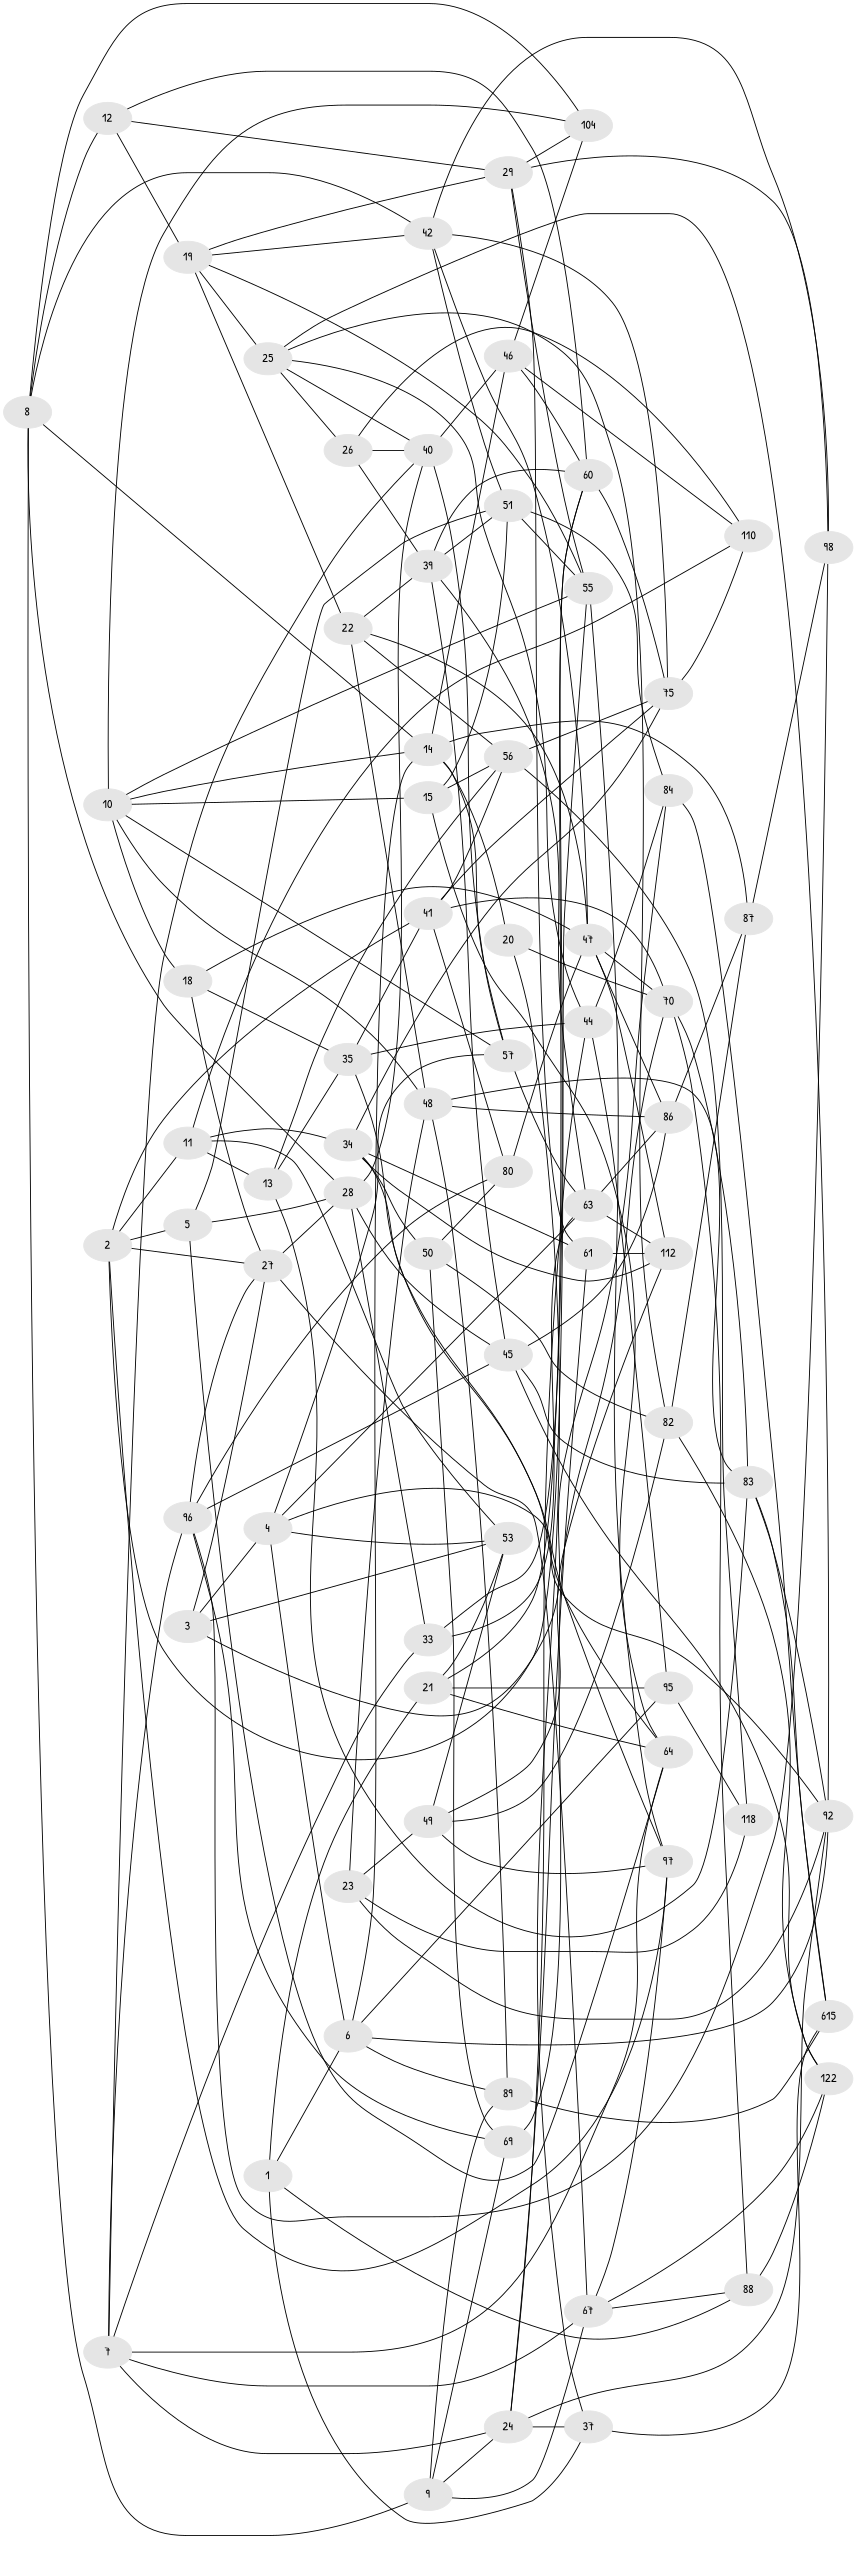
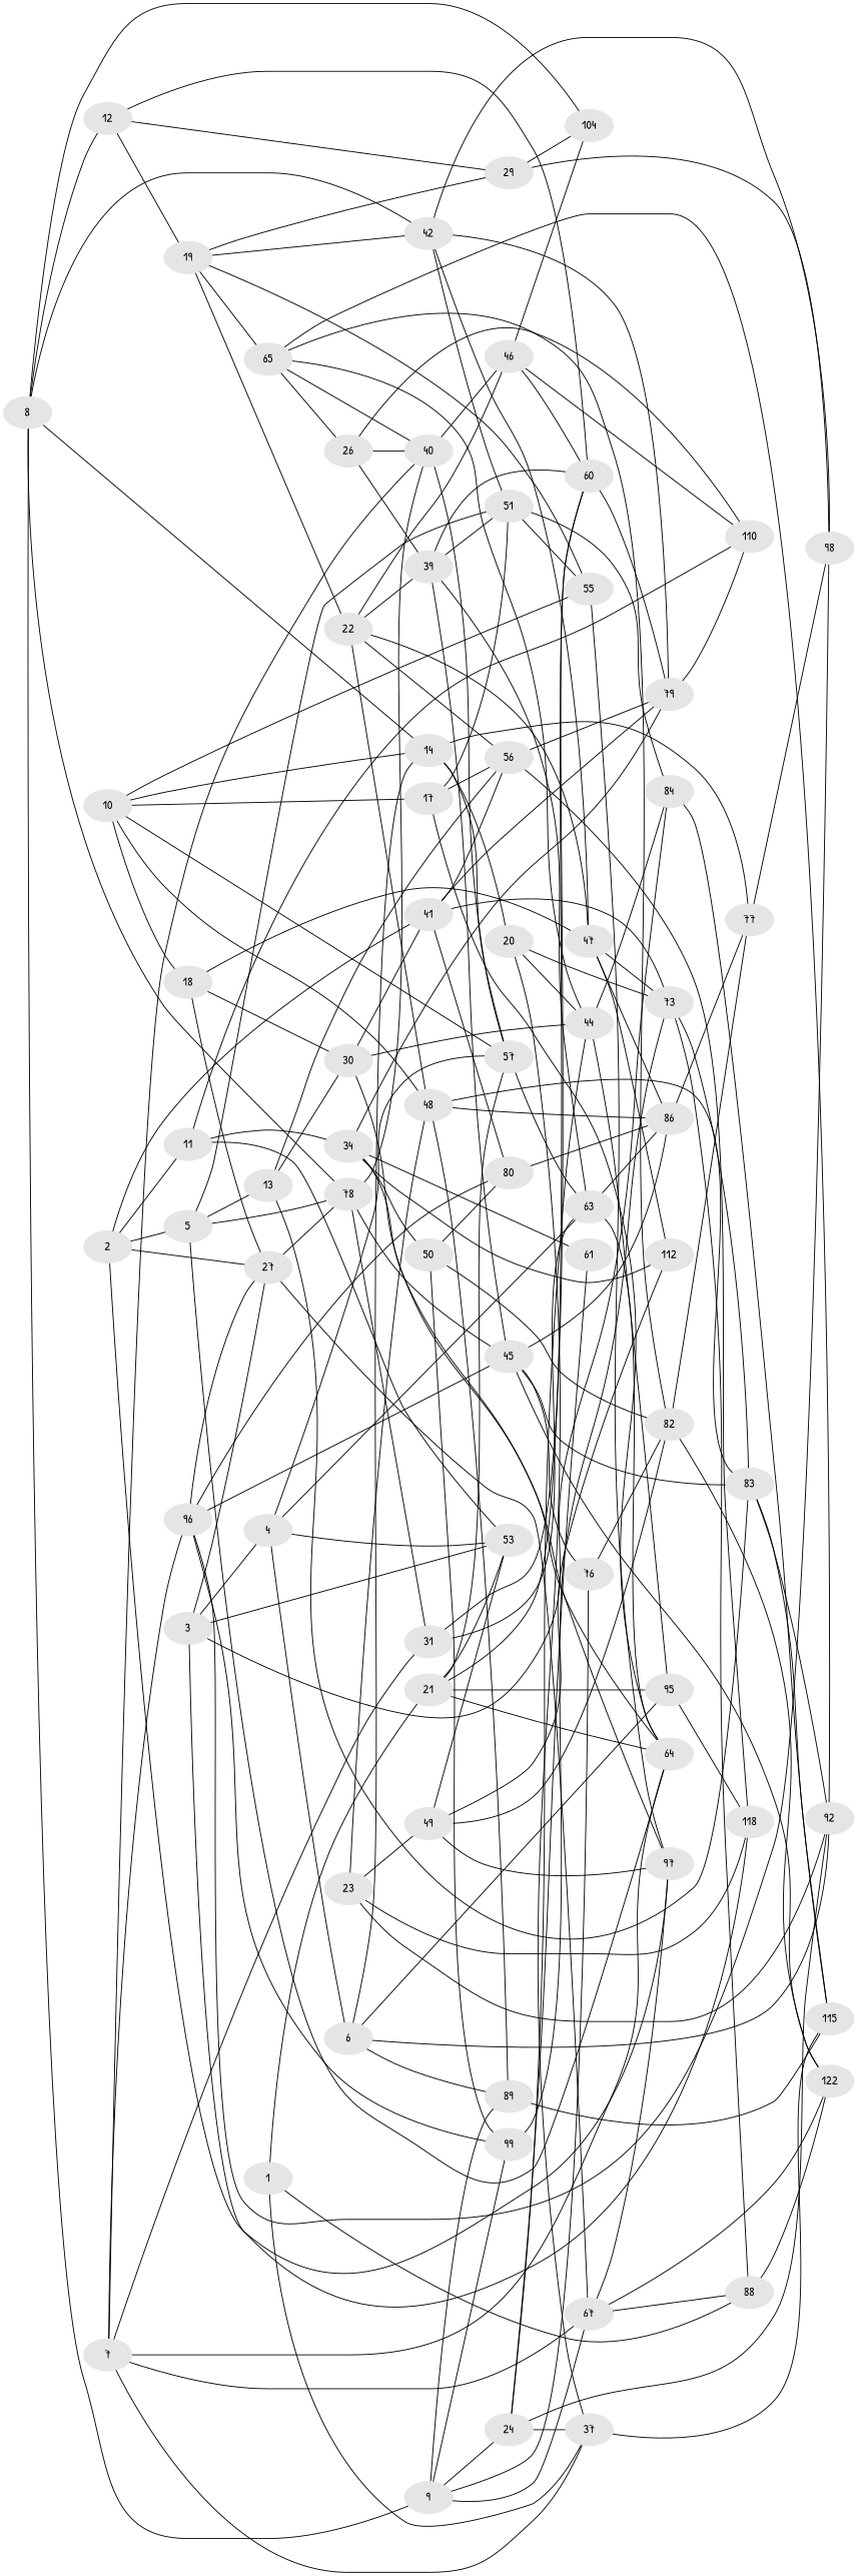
  graph {
    fontname="Patrick Hand"
    rankdir=LR
    node [color=gray90 fontname="Patrick Hand" style=filled]
    edge [fontname="Patrick Hand"]
    1 [super="+15"]
    6 [super="+38"]
    21 [super="+111"]
    37
    88
    92 [super="+113"]
    14 [super="+54"]
    89
    95
    53 [super="+77"]
    57 [super="+103"]
    64 [super="+74"]
    60 [super="+66"]
-   115 [label=615]
+   115
    122
    2 [super="+79"]
    5 [super="+99"]
    11
    27 [super="+71"]
    41 [super="+120"]
    55 [super="+121"]
    97 [super="+100"]
    13
-   28 [super="+65"]
+   28 [super="+65" label=78]
    51 [super="+62"]
    34 [super="+119"]
    110
    67 [super="+96"]
    56 [super="+68"]
    80
-   73 [super="+85" label=70]
-   75 [super="+90"]
+   73 [super="+85"]
+   75 [super="+90" label=79]
    3 [super="+91"]
    4 [super="+35"]
    84
    118
    63 [super="+101"]
    18
-   30 [super="+72" label=35]
+   30 [super="+72"]
    47 [super="+94"]
    86 [super="+109"]
    83 [super="+93"]
-   31 [label=33]
+   31
    40 [super="+124"]
    45 [super="+117"]
    20
-   87
+   87 [label=77]
    7 [super="+81"]
    n49 [label=96 super="+43"]
    24 [super="+33"]
-   69
+   69 [label=99]
    98
    44 [super="+107"]
    61
    46 [super="+58"]
    8 [super="+106"]
    9 [super="+78"]
    12
    42 [super="+102"]
    104
+   76
    19 [super="+114"]
    29 [super="+32"]
    82 [super="+105"]
    10 [super="+59"]
-   17 [label=15]
+   17
    48 [super="+52"]
    50
    112
    22 [super="+116"]
-   25 [super="+36"]
+   25 [super="+36" label=65]
    39 [super="+70"]
    26
    23
    49 [super="+123"]
-   1 -- 6
    1 -- 21
    1 -- 37
    1 -- 88
    6 -- 92
    6 -- 14
    6 -- 89
    6 -- 95
    21 -- 95
    21 -- 53
+   21 -- 57
    21 -- 64
    21 -- 60
    37 -- 115
    88 -- 122
    14 -- 57
    14 -- 20
    14 -- 87
    89 -- 115
    95 -- 118
    57 -- 63
    60 -- 75
    2 -- 5
    2 -- 11
    2 -- 27
    2 -- 41
-   2 -- 55
    2 -- 97
    5 -- 64
-   11 -- 13
+   5 -- 13
    5 -- 28
    5 -- 51
    11 -- 53
    11 -- 34
    11 -- 110
    27 -- 28
    27 -- 67
    41 -- 56
    41 -- 80
    41 -- 73
    41 -- 75
    55 -- 97
    13 -- 56
    13 -- 30
    13 -- 83
    28 -- 31
    28 -- 40
    28 -- 45
    51 -- 55
    51 -- 84
    34 -- 64
    34 -- 75
    34 -- 61
    34 -- 50
    34 -- 112
    67 -- 88
    67 -- 122
    67 -- 97
    56 -- 75
    56 -- 118
-   80 -- 47
+   80 -- 86
    73 -- 88
    73 -- 83
    75 -- 110
    3 -- 53
    3 -- 27
    3 -- 4
    3 -- 84
+   3 -- 118
    4 -- 6
-   4 -- 92
    4 -- 53
    4 -- 57
    4 -- 63
    84 -- 115
-   63 -- 112
+   63 -- 64
    63 -- 86
    18 -- 27
    18 -- 30
    18 -- 47
    30 -- 41
    30 -- 97 [weight=2]
    30 -- 44
    47 -- 73
    47 -- 86
    47 -- 112
    86 -- 87
    83 -- 92
    83 -- 115
    31 -- 60
    31 -- 63
    40 -- 57
    40 -- 46
    45 -- 122
    45 -- 86
    45 -- 83
+   45 -- 76
    20 -- 37
    20 -- 73
+   20 -- 44
    87 -- 98
    7 -- 64
    7 -- 67
    7 -- 31
    7 -- 40
    7 -- n49
-   7 -- 24
+   7 -- 37
    n49 -- 27
    n49 -- 80
    n49 -- 45
    n49 -- 69
    n49 -- 98
    24 -- 37
    24 -- 92
    24 -- 44
    24 -- 61
    69 -- 73
    44 -- 95
    44 -- 84
-   61 -- 112
    46 -- 60
    46 -- 110
    46 -- 104
    8 -- 14
    8 -- 28
    8 -- 9
    8 -- 12
    8 -- 42
    8 -- 104
    9 -- 89
    9 -- 67
    9 -- 24
    9 -- 69
+   9 -- 76
    12 -- 60
    12 -- 19
    12 -- 29
    42 -- 51
    42 -- 75
    42 -- 47
    42 -- 98
+   76 -- 82
    19 -- 55
    19 -- 42
    19 -- 29
    19 -- 22
    19 -- 25
-   29 -- 55
    29 -- 98
-   29 -- 61
    29 -- 104
    82 -- 122
    82 -- 87
    10 -- 14
    10 -- 57
    10 -- 55
    10 -- 18
-   10 -- 104
    10 -- 17
    10 -- 48
    17 -- 64
    17 -- 51
    17 -- 56
    48 -- 89
    48 -- 86
    48 -- 83
    50 -- 80
    50 -- 69
    50 -- 82
    22 -- 56
    22 -- 47
-   14 -- 46
+   22 -- 46
    22 -- 48
    22 -- 39
    25 -- 92
    25 -- 40
    25 -- 44
    25 -- 82
    25 -- 26
    39 -- 60
    39 -- 51
    39 -- 63
    39 -- 45
    26 -- 110
    26 -- 40
    26 -- 39
    23 -- 92
    23 -- 118
    23 -- 48
    23 -- 49
    49 -- 53 [weight=2]
    49 -- 97
    49 -- 82
    49 -- 112
  }
